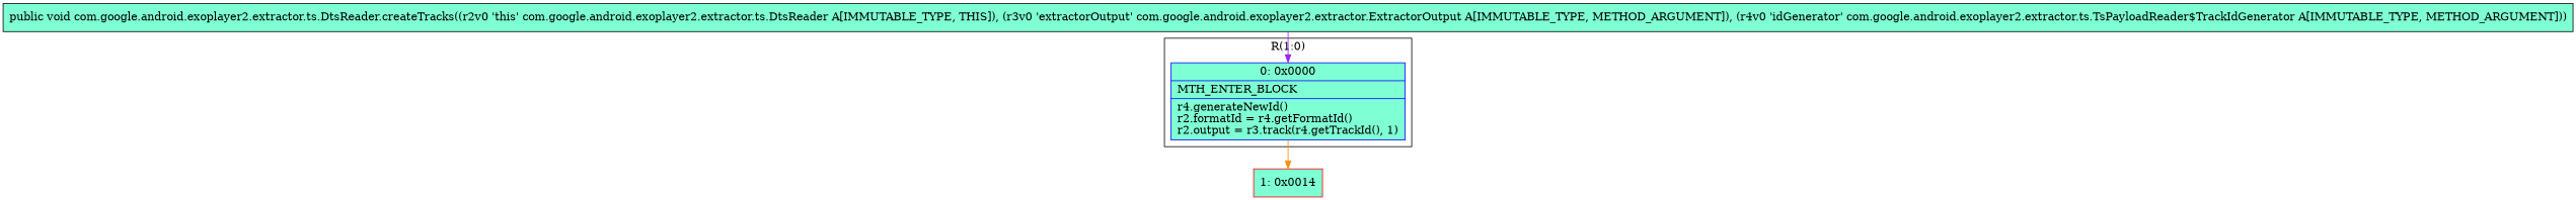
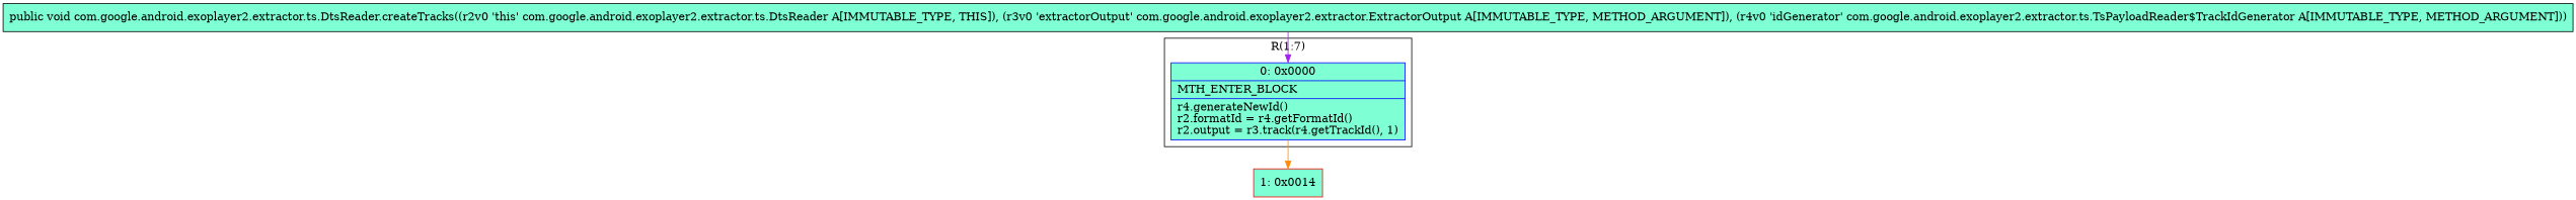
  digraph {
    node [shape=record style=filled fillcolor=aquamarine]
    n1 [color=blue label="{0\:\ 0x0000|MTH_ENTER_BLOCK\l|r4.generateNewId()\lr2.formatId = r4.getFormatId()\lr2.output = r3.track(r4.getTrackId(), 1)\l}"]
    n2 [color=red label="{1\:\ 0x0014}"]
    n3 [label="{public void com.google.android.exoplayer2.extractor.ts.DtsReader.createTracks((r2v0 'this' com.google.android.exoplayer2.extractor.ts.DtsReader A[IMMUTABLE_TYPE, THIS]), (r3v0 'extractorOutput' com.google.android.exoplayer2.extractor.ExtractorOutput A[IMMUTABLE_TYPE, METHOD_ARGUMENT]), (r4v0 'idGenerator' com.google.android.exoplayer2.extractor.ts.TsPayloadReader$TrackIdGenerator A[IMMUTABLE_TYPE, METHOD_ARGUMENT])) }"]
    subgraph cluster_1 {
-     label="R(1:0)"
+     label="R(1:7)"
      n1
    }
    n1 -> n2 [color=darkorange]
    n3 -> n1 [color=purple]
  }
